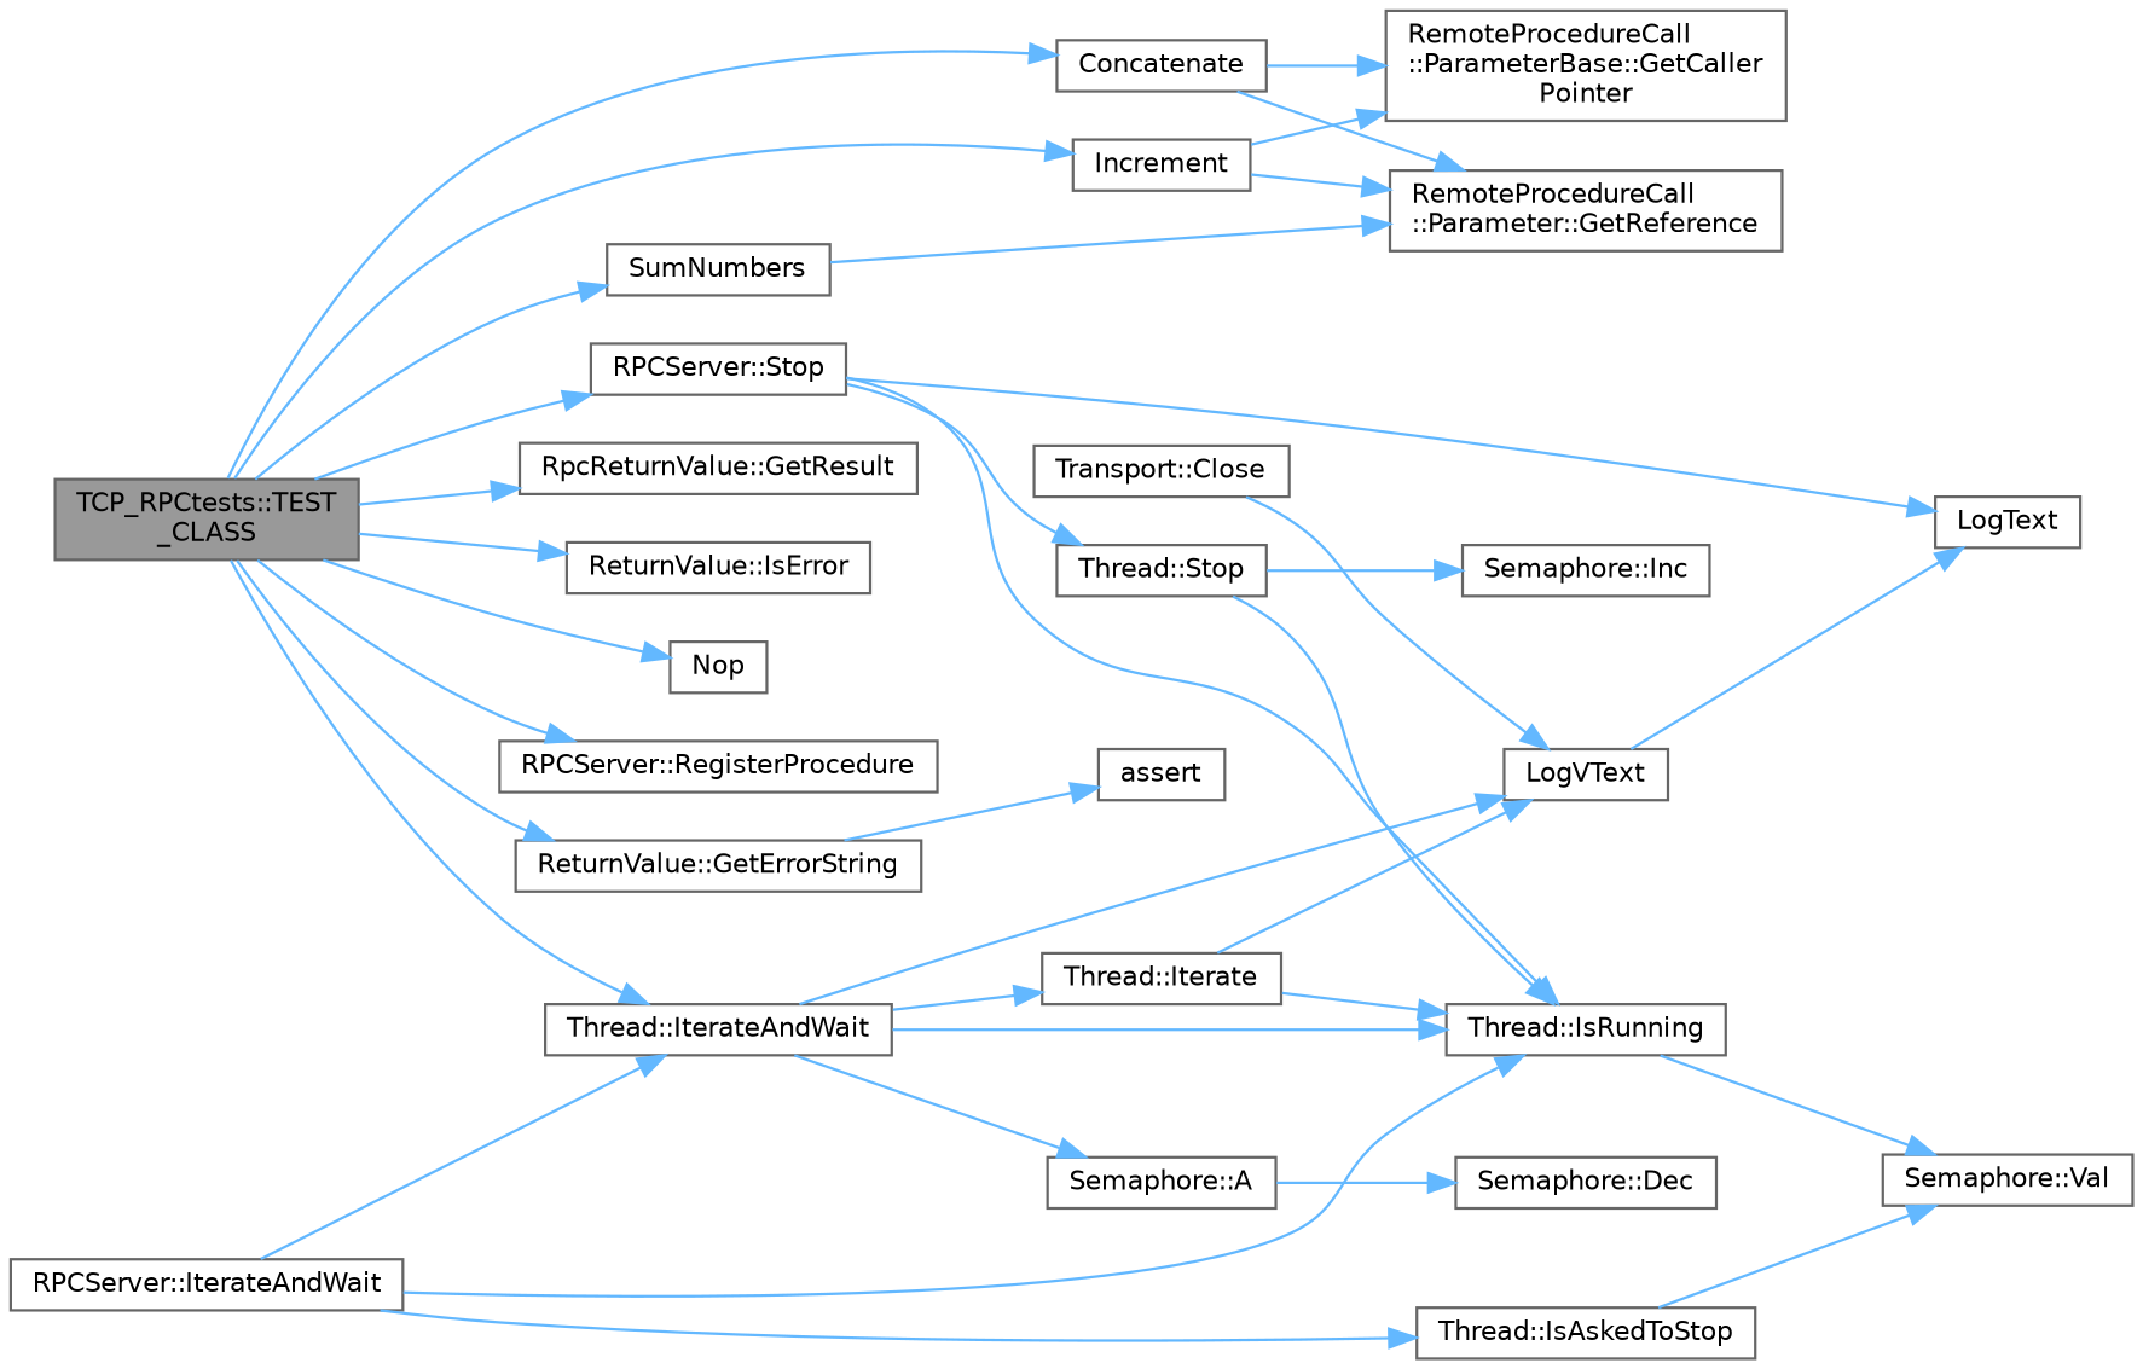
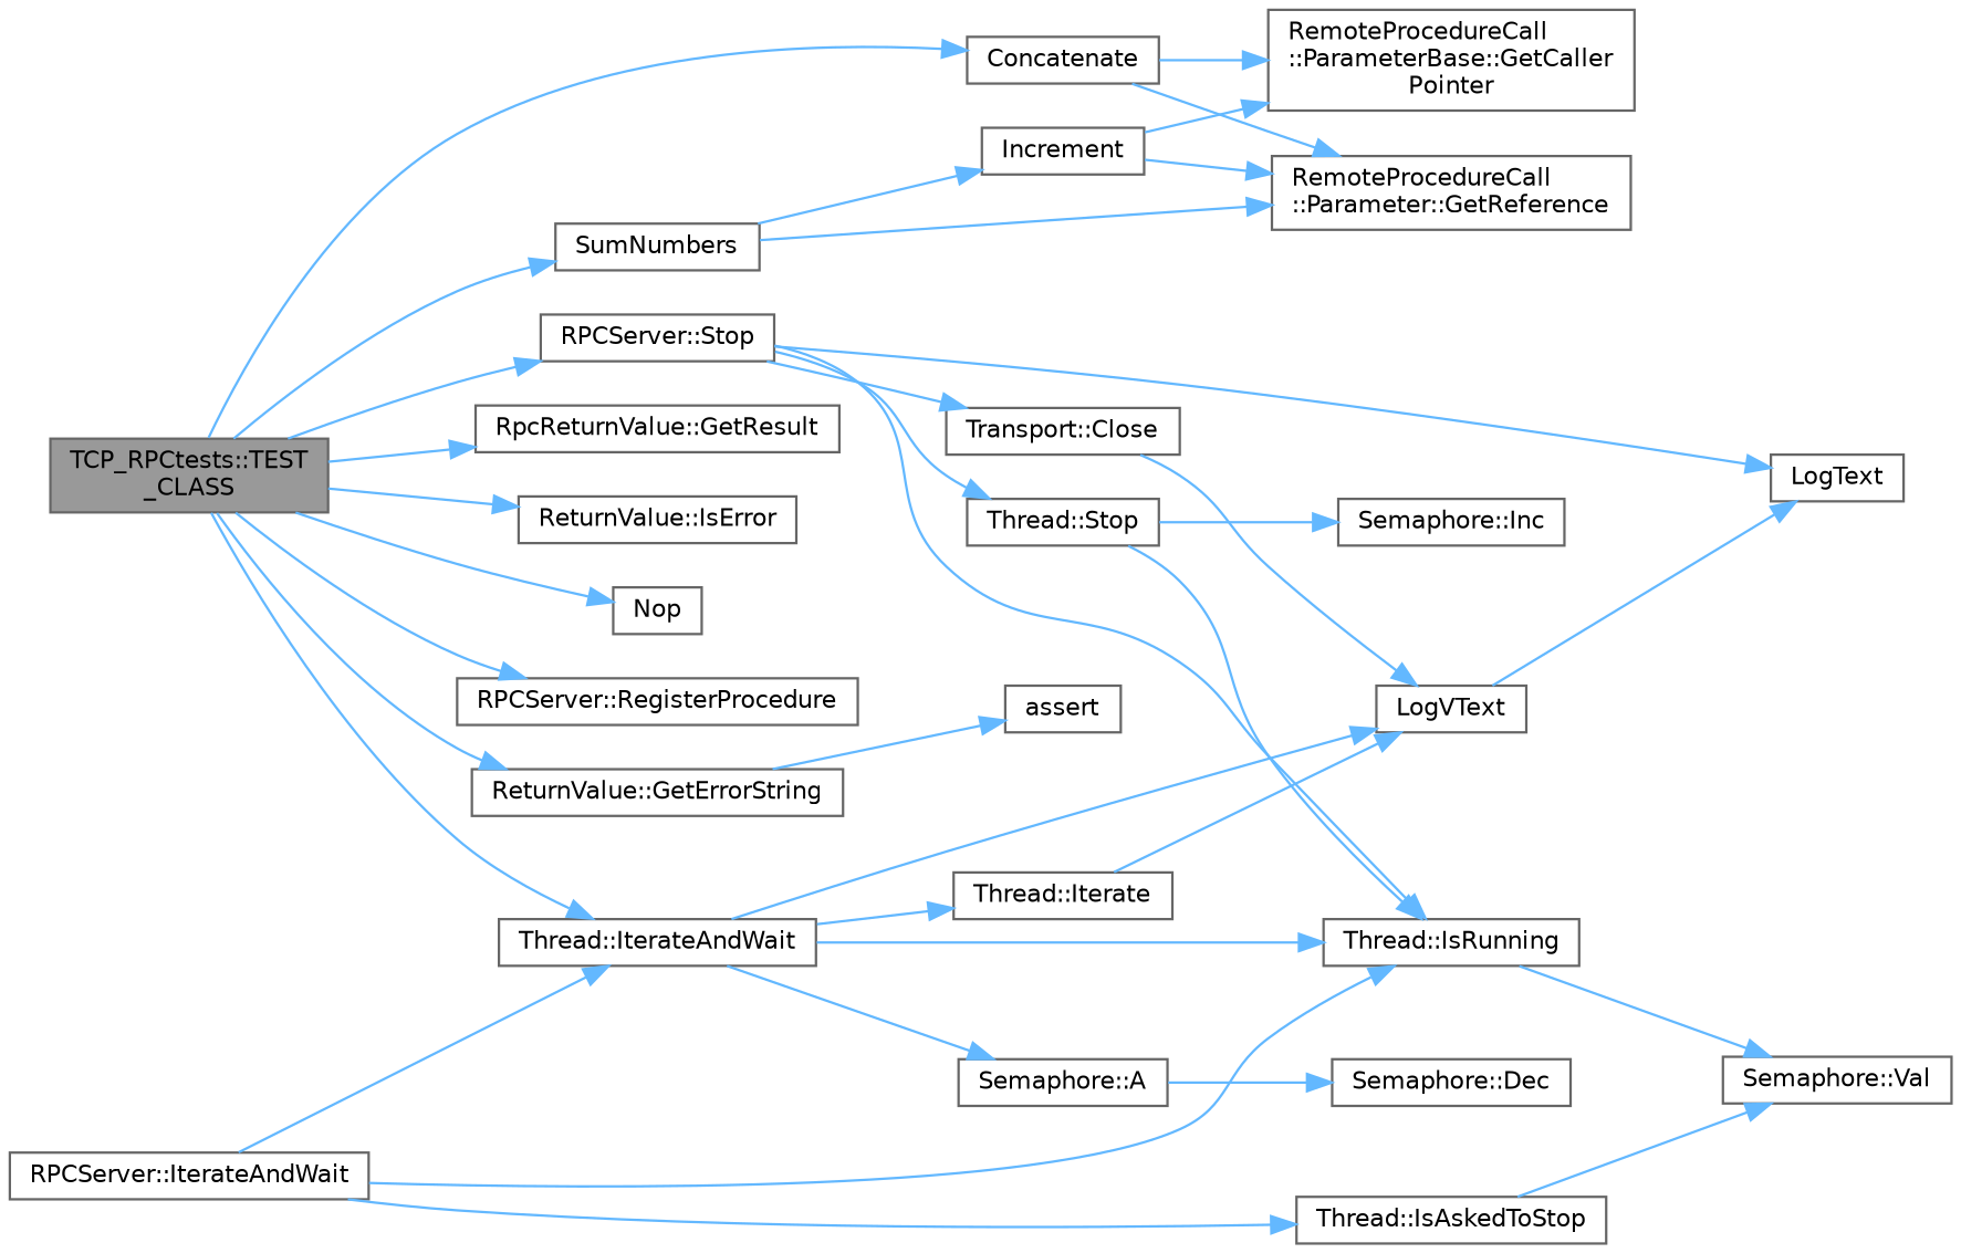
  digraph {
    rankdir=LR
    node [color=grey40 fillcolor=white fontname=Helvetica fontsize=10 shape=box style=filled]
    edge [color=steelblue1 fontname=Helvetica fontsize=10 labelfontname=Helvetica labelfontsize=10 style=solid]
    n1 [color=gray40 fillcolor=grey60 fontcolor=black height=0.2 label="TCP_RPCtests::TEST\l_CLASS" width=0.4]
    n2 [height=0.2 label=Concatenate width=0.4]
    n3 [height=0.2 label="ReturnValue::GetErrorString" width=0.4]
    n4 [height=0.2 label="RpcReturnValue::GetResult" width=0.4]
    n5 [height=0.2 label=Increment width=0.4]
    n6 [height=0.2 label="ReturnValue::IsError" width=0.4]
    n7 [height=0.2 label=Nop width=0.4]
    n8 [height=0.2 label="RPCServer::RegisterProcedure" width=0.4]
    n9 [height=0.2 label="RPCServer::Stop" width=0.4]
    n10 [height=0.2 label=SumNumbers width=0.4]
    n11 [height=0.2 label="Thread::IterateAndWait" width=0.4]
    n12 [height=0.2 label="RemoteProcedureCall\l::ParameterBase::GetCaller\lPointer" width=0.4]
    n13 [height=0.2 label="RemoteProcedureCall\l::Parameter::GetReference" width=0.4]
    n14 [height=0.2 label=assert width=0.4]
    n15 [height=0.2 label="RPCServer::IterateAndWait" width=0.4]
    n16 [height=0.2 label="Thread::IsAskedToStop" width=0.4]
    n17 [height=0.2 label="Thread::IsRunning" width=0.4]
    n18 [height=0.2 label=LogText width=0.4]
    n19 [height=0.2 label="Transport::Close" width=0.4]
    n20 [height=0.2 label="Thread::Stop" width=0.4]
    n21 [height=0.2 label="Semaphore::Val" width=0.4]
    n22 [height=0.2 label="Semaphore::A" width=0.4]
    n23 [height=0.2 label="Thread::Iterate" width=0.4]
    n24 [height=0.2 label=LogVText width=0.4]
    n25 [height=0.2 label="Semaphore::Dec" width=0.4]
    n26 [height=0.2 label="Semaphore::Inc" width=0.4]
    n1 -> n2
    n1 -> n3
    n1 -> n4
-   n1 -> n5
+   n10 -> n5
    n1 -> n6
    n1 -> n7
    n1 -> n8
    n1 -> n9
    n1 -> n10
    n1 -> n11
    n2 -> n12
    n2 -> n13
    n3 -> n14
    n5 -> n12
    n5 -> n13
    n9 -> n17
    n9 -> n18
+   n9 -> n19
    n9 -> n20
    n10 -> n13
    n11 -> n17
    n11 -> n22
    n11 -> n23
    n11 -> n24
    n15 -> n11
    n15 -> n16
    n15 -> n17
    n16 -> n21
    n17 -> n21
    n19 -> n24
    n20 -> n17
    n20 -> n26
    n22 -> n25
-   n23 -> n17
    n23 -> n24
    n24 -> n18
  }
